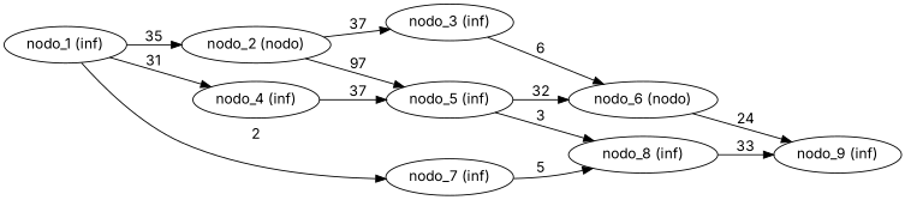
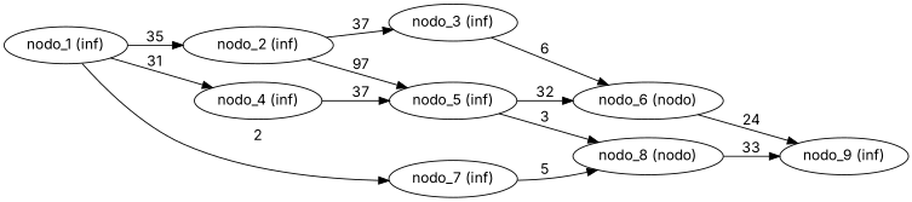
  digraph {
    fontname=Inter
    rankdir=LR
    node [fontname=Inter]
    edge [fontname=Inter weight=37]
    "nodo_1 (inf)"
-   "nodo_2 (inf)" [label="nodo_2 (nodo)"]
+   "nodo_2 (inf)"
    "nodo_4 (inf)"
    "nodo_7 (inf)"
    "nodo_3 (inf)"
    "nodo_5 (inf)"
    n7 [label="nodo_6 (nodo)"]
-   "nodo_8 (inf)"
+   "nodo_8 (inf)" [label="nodo_8 (nodo)"]
    "nodo_9 (inf)"
    "nodo_1 (inf)" -> "nodo_2 (inf)" [label=35 weight=35]
    "nodo_1 (inf)" -> "nodo_4 (inf)" [label=31 weight=31]
    "nodo_1 (inf)" -> "nodo_7 (inf)" [label=2 weight=2]
    "nodo_2 (inf)" -> "nodo_3 (inf)" [label=37]
    "nodo_2 (inf)" -> "nodo_5 (inf)" [label=97 weight=17]
    "nodo_4 (inf)" -> "nodo_5 (inf)" [label=37]
    "nodo_7 (inf)" -> "nodo_8 (inf)" [label=5 weight=7]
    "nodo_3 (inf)" -> n7 [label=6 weight=6]
    "nodo_5 (inf)" -> n7 [label=32 weight=32]
    "nodo_5 (inf)" -> "nodo_8 (inf)" [label=3 weight=3]
    n7 -> "nodo_9 (inf)" [label=24 weight=24]
    "nodo_8 (inf)" -> "nodo_9 (inf)" [label=33 weight=33]
  }
